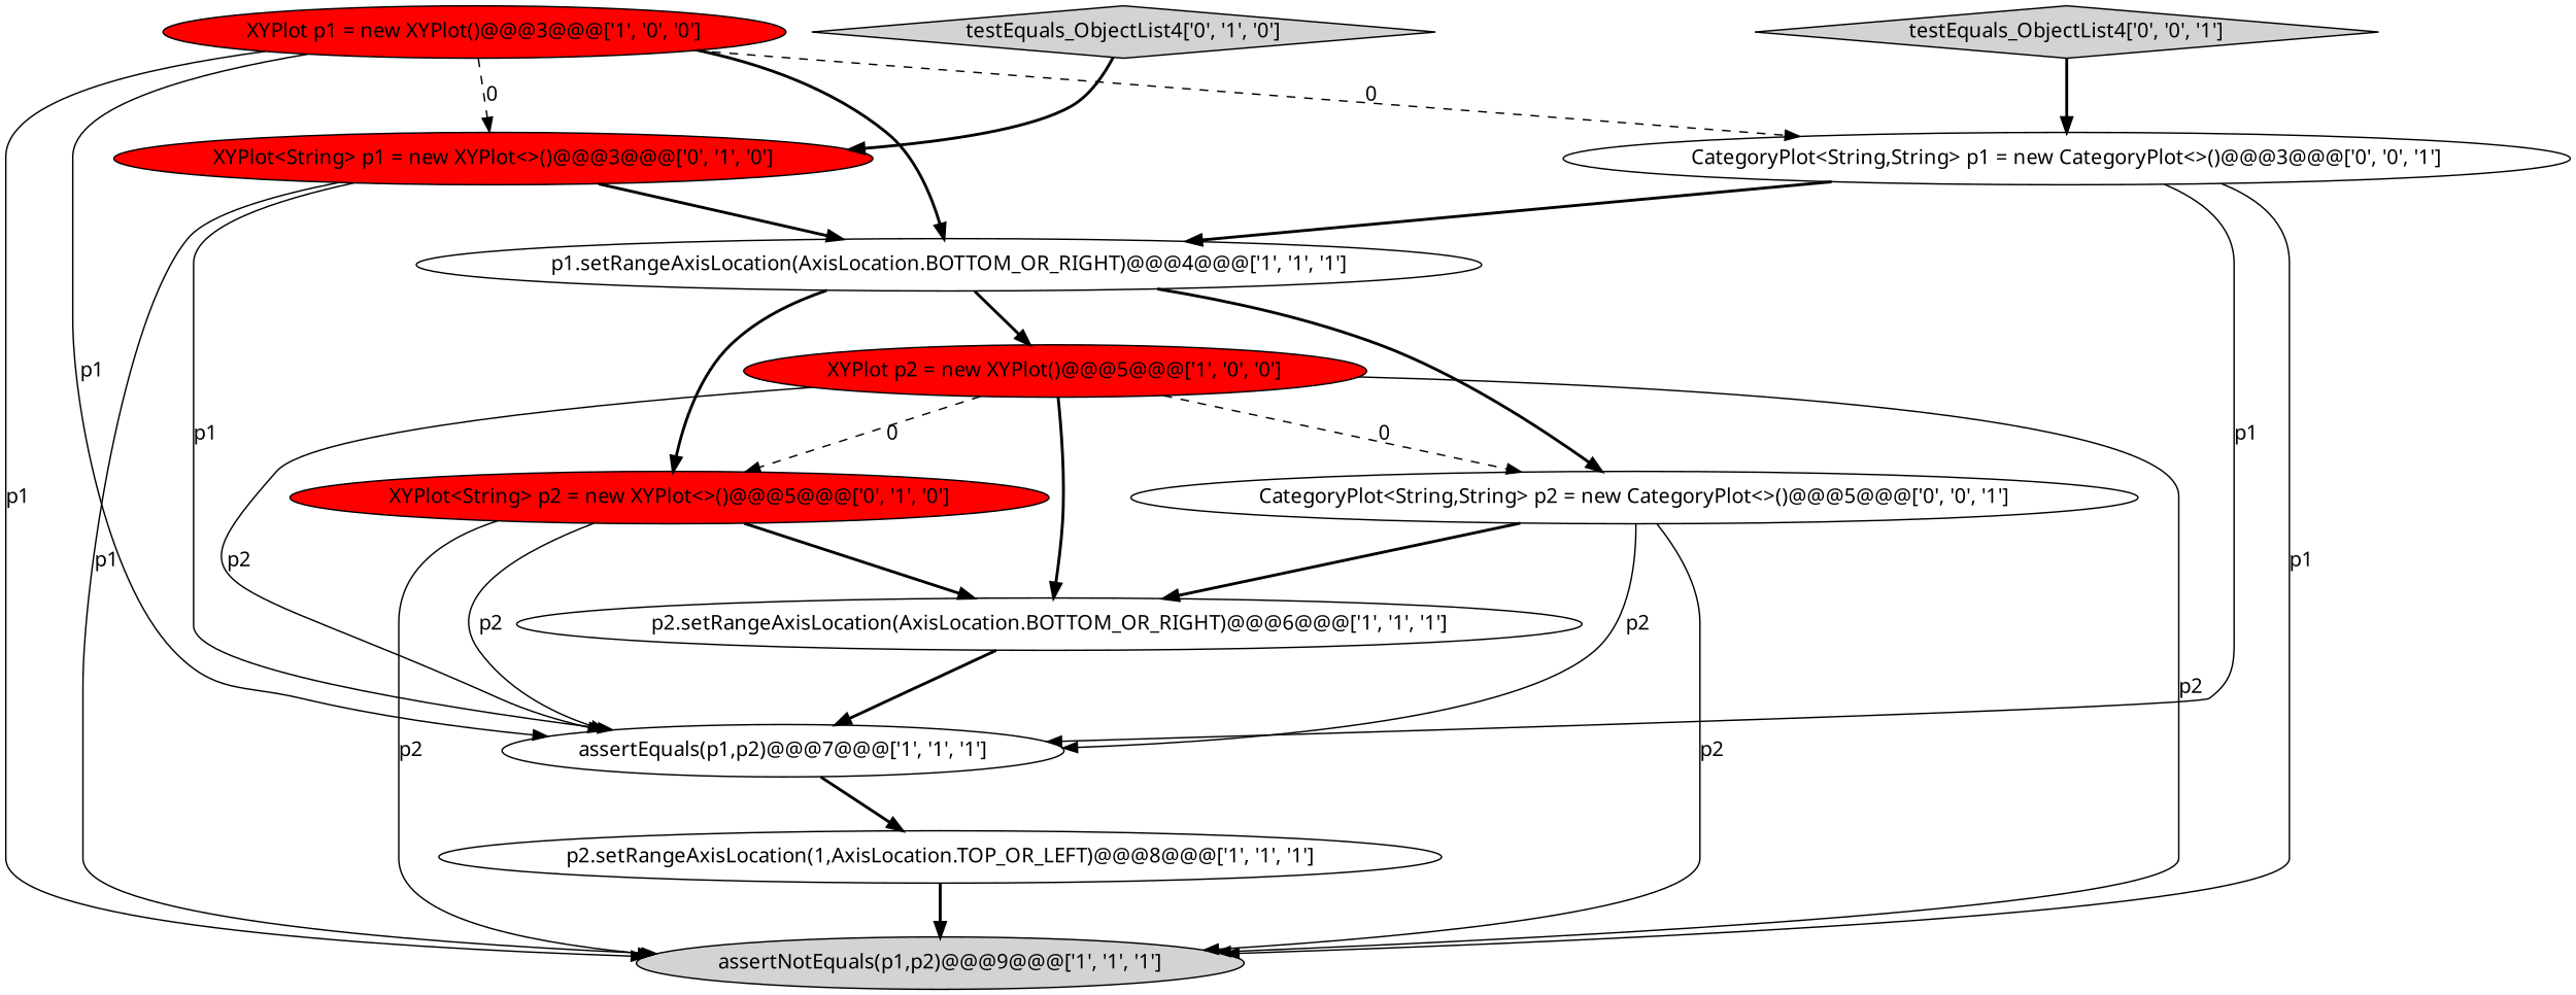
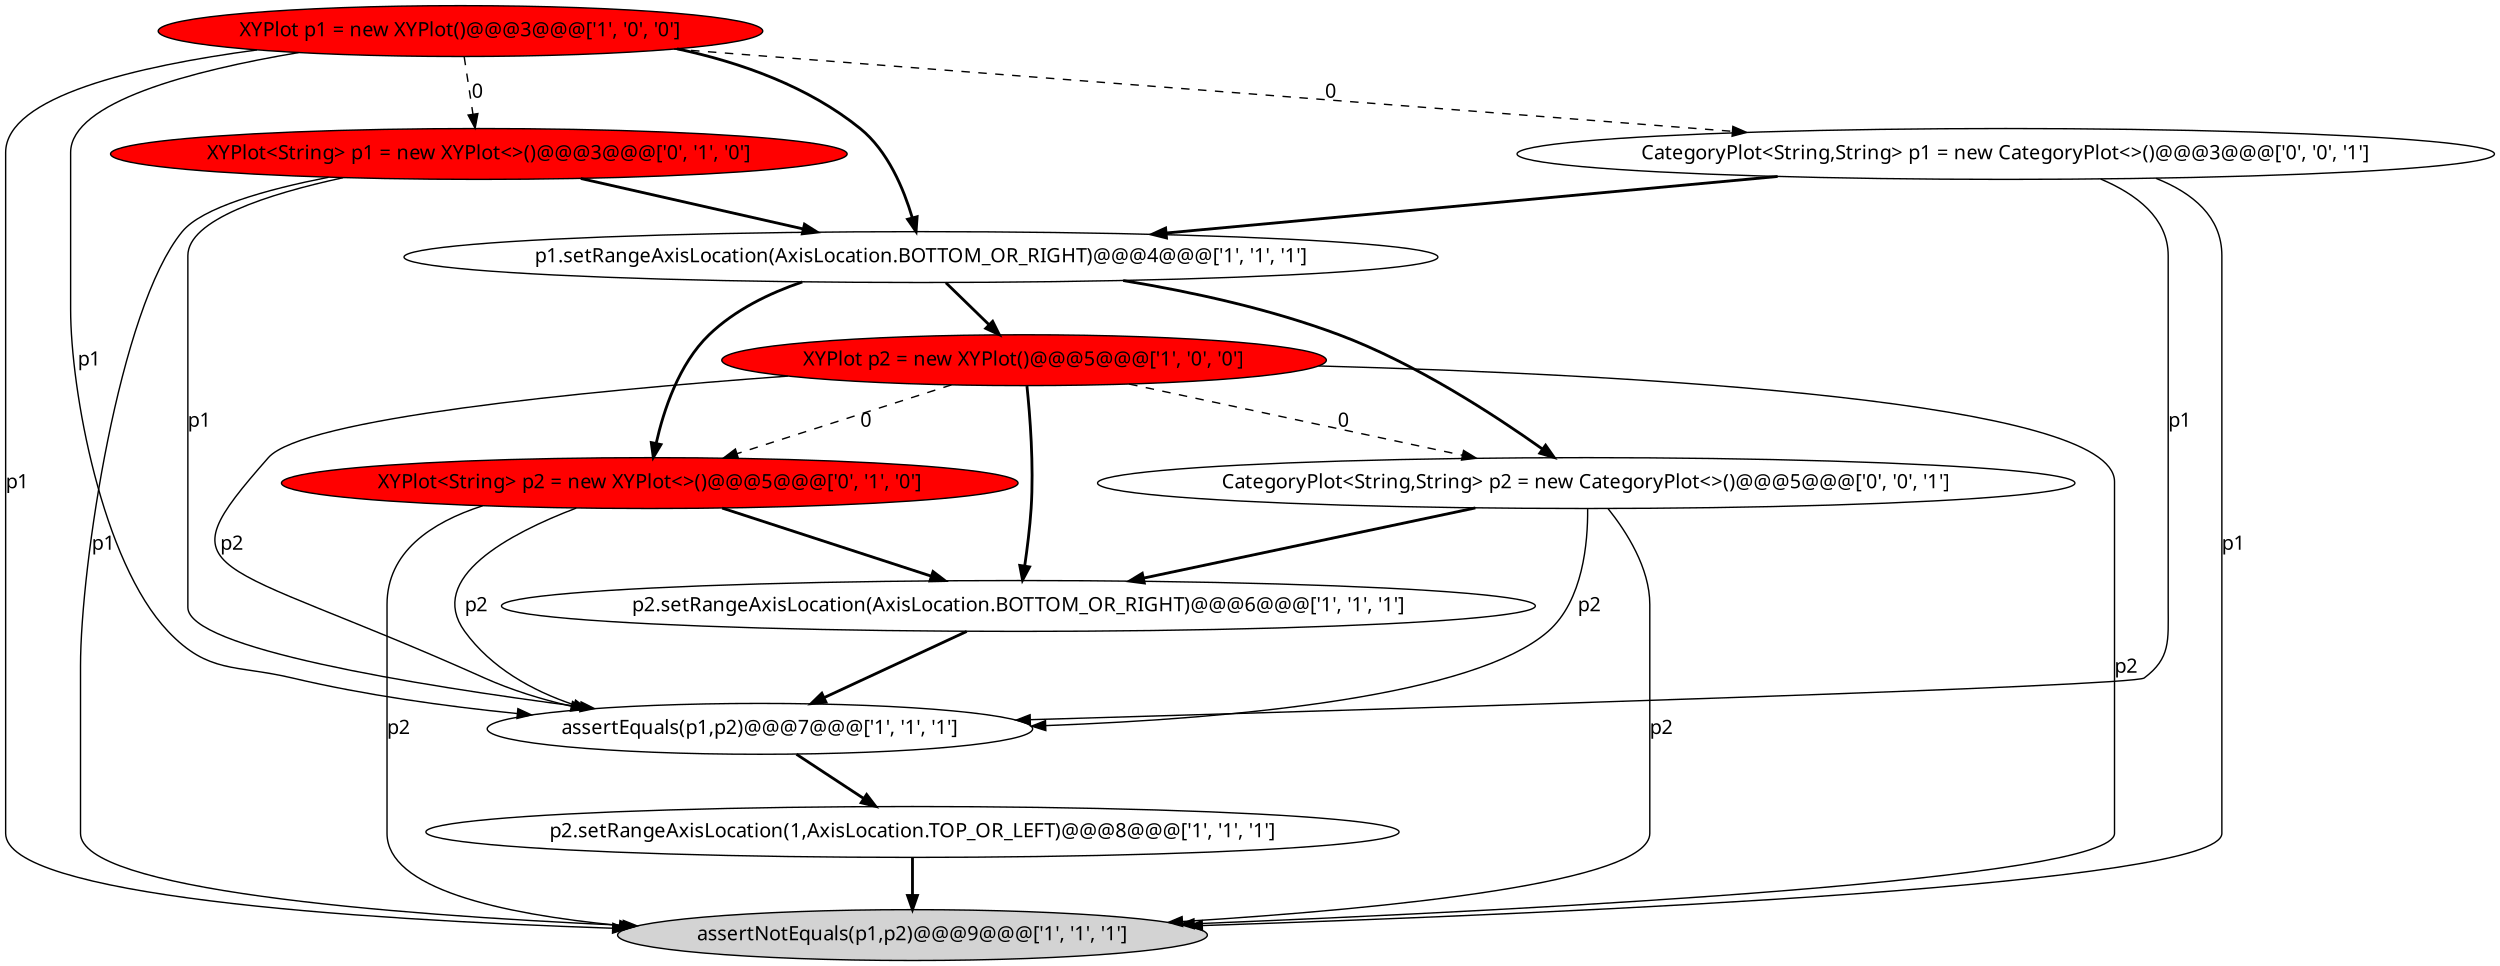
  digraph {
    fontname="Noto Sans"
    node [fillcolor=white fontname="Noto Sans" shape=ellipse style=filled]
    edge [fontname="Noto Sans" style=bold]
    n1 [fillcolor=red label="XYPlot<String> p1 = new XYPlot<>()@@@3@@@['0', '1', '0']"]
    n2 [fillcolor=lightgray label="assertNotEquals(p1,p2)@@@9@@@['1', '1', '1']"]
    n3 [label="assertEquals(p1,p2)@@@7@@@['1', '1', '1']"]
    n4 [label="p1.setRangeAxisLocation(AxisLocation.BOTTOM_OR_RIGHT)@@@4@@@['1', '1', '1']"]
    n5 [label="p2.setRangeAxisLocation(1,AxisLocation.TOP_OR_LEFT)@@@8@@@['1', '1', '1']"]
    n6 [fillcolor=red label="XYPlot<String> p2 = new XYPlot<>()@@@5@@@['0', '1', '0']"]
    n7 [fillcolor=red label="XYPlot p2 = new XYPlot()@@@5@@@['1', '0', '0']"]
    n8 [label="CategoryPlot<String,String> p2 = new CategoryPlot<>()@@@5@@@['0', '0', '1']"]
-   n9 [fillcolor=lightgray label="testEquals_ObjectList4['0', '1', '0']" shape=diamond]
    n10 [label="p2.setRangeAxisLocation(AxisLocation.BOTTOM_OR_RIGHT)@@@6@@@['1', '1', '1']"]
    n11 [label="CategoryPlot<String,String> p1 = new CategoryPlot<>()@@@3@@@['0', '0', '1']"]
-   n12 [fillcolor=lightgray label="testEquals_ObjectList4['0', '0', '1']" shape=diamond]
    n13 [fillcolor=red label="XYPlot p1 = new XYPlot()@@@3@@@['1', '0', '0']"]
    n1 -> n2 [label=p1 style=solid]
    n1 -> n3 [label=p1 style=solid]
    n1 -> n4
    n3 -> n5
    n4 -> n6
    n4 -> n7
    n4 -> n8
    n5 -> n2
    n6 -> n2 [label=p2 style=solid]
    n6 -> n3 [label=p2 style=solid]
    n6 -> n10
    n7 -> n2 [label=p2 style=solid]
    n7 -> n3 [label=p2 style=solid]
    n7 -> n6 [label=0 style=dashed]
    n7 -> n8 [label=0 style=dashed]
    n7 -> n10
    n8 -> n2 [label=p2 style=solid]
    n8 -> n3 [label=p2 style=solid]
    n8 -> n10
-   n9 -> n1
    n10 -> n3
    n11 -> n2 [label=p1 style=solid]
    n11 -> n3 [label=p1 style=solid]
    n11 -> n4
-   n12 -> n11
    n13 -> n1 [label=0 style=dashed]
    n13 -> n2 [label=p1 style=solid]
    n13 -> n3 [label=p1 style=solid]
    n13 -> n4
    n13 -> n11 [label=0 style=dashed]
  }
